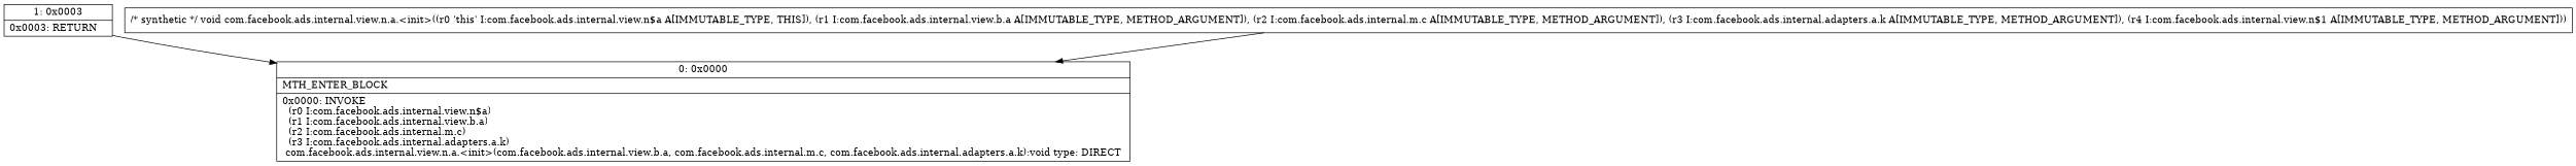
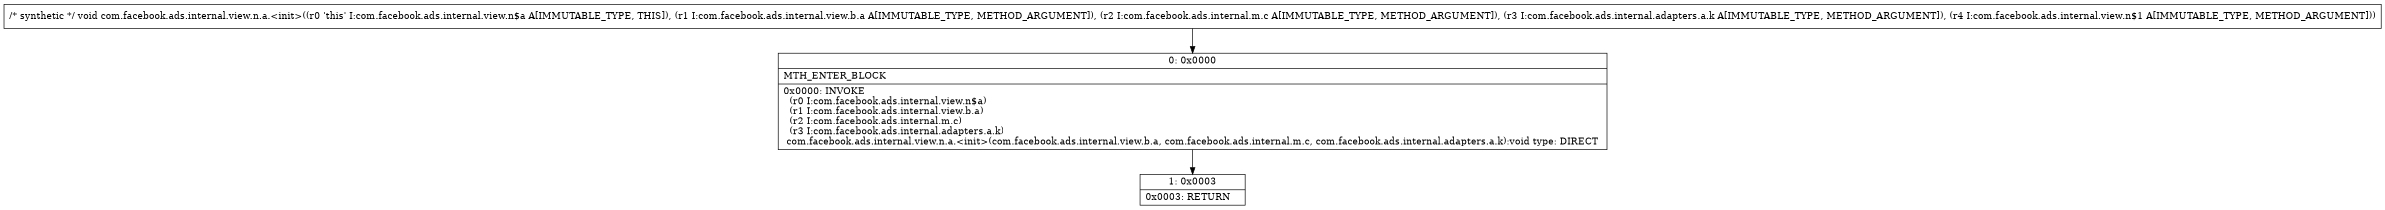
  digraph {
    node [shape=record]
    n1 [label="{0\:\ 0x0000|MTH_ENTER_BLOCK\l|0x0000: INVOKE  \l  (r0 I:com.facebook.ads.internal.view.n$a)\l  (r1 I:com.facebook.ads.internal.view.b.a)\l  (r2 I:com.facebook.ads.internal.m.c)\l  (r3 I:com.facebook.ads.internal.adapters.a.k)\l com.facebook.ads.internal.view.n.a.\<init\>(com.facebook.ads.internal.view.b.a, com.facebook.ads.internal.m.c, com.facebook.ads.internal.adapters.a.k):void type: DIRECT \l}"]
    n2 [label="{1\:\ 0x0003|0x0003: RETURN   \l}"]
    n3 [label="{\/* synthetic *\/ void com.facebook.ads.internal.view.n.a.\<init\>((r0 'this' I:com.facebook.ads.internal.view.n$a A[IMMUTABLE_TYPE, THIS]), (r1 I:com.facebook.ads.internal.view.b.a A[IMMUTABLE_TYPE, METHOD_ARGUMENT]), (r2 I:com.facebook.ads.internal.m.c A[IMMUTABLE_TYPE, METHOD_ARGUMENT]), (r3 I:com.facebook.ads.internal.adapters.a.k A[IMMUTABLE_TYPE, METHOD_ARGUMENT]), (r4 I:com.facebook.ads.internal.view.n$1 A[IMMUTABLE_TYPE, METHOD_ARGUMENT])) }"]
-   n2 -> n1
+   n1 -> n2
    n3 -> n1
  }
